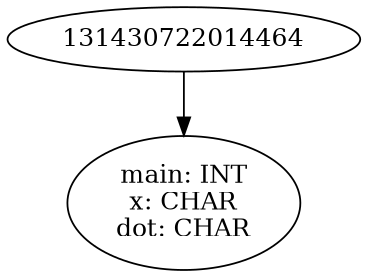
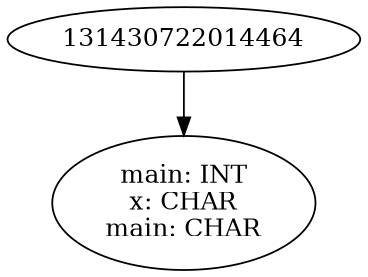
  digraph {
-   n1 [label="main: INT\nx: CHAR\ndot: CHAR"]
+   n1 [label="main: INT\nx: CHAR\nmain: CHAR"]
    131430722014464
    131430722014464 -> n1
  }
